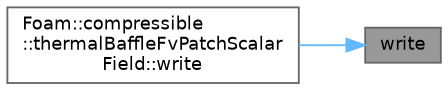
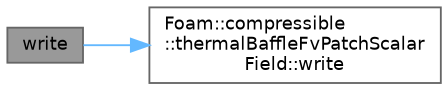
  digraph {
    rankdir=RL
    node [fontname=Helvetica fontsize=10 shape=box style=filled]
    n1 [color=gray40 fillcolor=grey60 fontcolor=black height=0.2 label=write width=0.4]
    n2 [color=grey40 fillcolor=white height=0.2 label="Foam::compressible\l::thermalBaffleFvPatchScalar\lField::write" width=0.4]
-   n1 -> n2 [color=steelblue1 dir=back fontname=Helvetica fontsize=10 labelfontname=Helvetica labelfontsize=10 style=solid]
+   n2 -> n1 [color=steelblue1 dir=back fontname=Helvetica fontsize=10 labelfontname=Helvetica labelfontsize=10 style=solid]
  }
